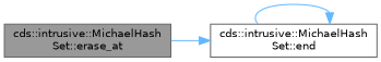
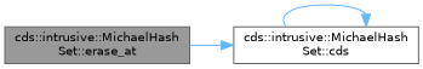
  digraph {
    rankdir=LR
    fontname="DejaVu Sans"
    node [fontname="DejaVu Sans" fontsize=10 shape=box style=filled]
    edge [color=steelblue1 fontname="DejaVu Sans" fontsize=10 labelfontname=Helvetica labelfontsize=10 style=solid]
    n1 [color=gray40 fillcolor=grey60 fontcolor=black height=0.2 label="cds::intrusive::MichaelHash\lSet::erase_at" width=0.4]
-   n2 [color=grey40 fillcolor=white height=0.2 label="cds::intrusive::MichaelHash\lSet::end" width=0.4]
+   n2 [color=grey40 fillcolor=white height=0.2 label="cds::intrusive::MichaelHash\lSet::cds" width=0.4]
    n1 -> n2
    n2 -> n2
  }
